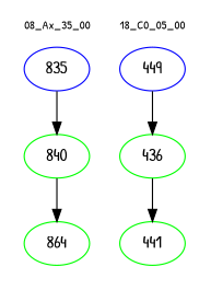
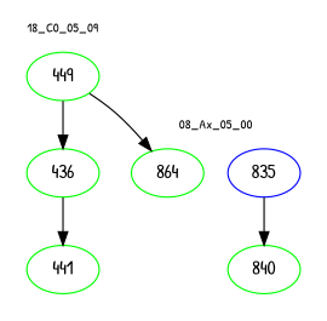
  digraph {
    fontname="Patrick Hand"
    node [color=green fontname="Patrick Hand"]
    edge [color=black fontname="Patrick Hand"]
    n1 [label=840]
    n2 [color=blue label=835]
    n3 [label=864]
    n4 [label=436]
-   n5 [color=blue label=449]
+   n5 [label=449]
    n6 [label=441]
    subgraph cluster_1 {
      color=white
      fontsize=10
-     label="08_Ax_35_00"
+     label="08_Ax_05_00"
      n1
      n2
      n3
    }
    subgraph cluster_2 {
      color=white
      fontsize=10
-     label="18_C0_05_00"
+     label="18_C0_05_09"
      n4
      n5
      n6
    }
-   n1 -> n3
+   n5 -> n3
    n2 -> n1
    n4 -> n6
    n5 -> n4
  }
